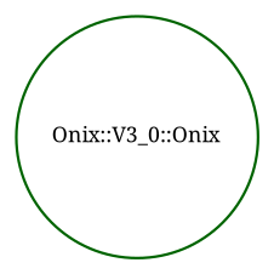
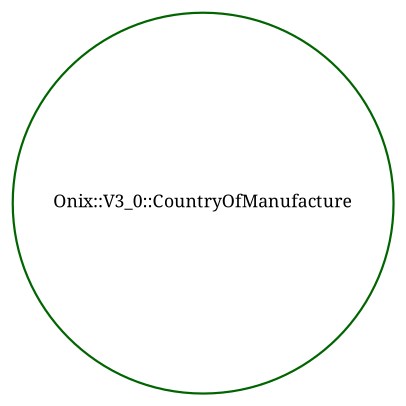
  digraph {
    fontname="Noto Serif"
    fontsize=8
    rankdir=LR
-   n1 [fontname="Noto Serif" fontsize=8 label="Onix::V3_0::Onix" shape=circle color=darkgreen]
+   n1 [fontname="Noto Serif" fontsize=8 label="Onix::V3_0::CountryOfManufacture" shape=circle color=darkgreen]
  }
